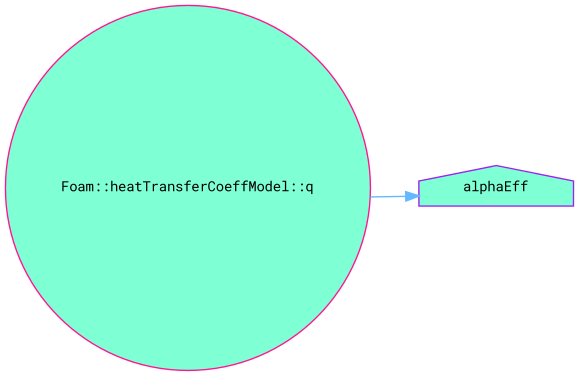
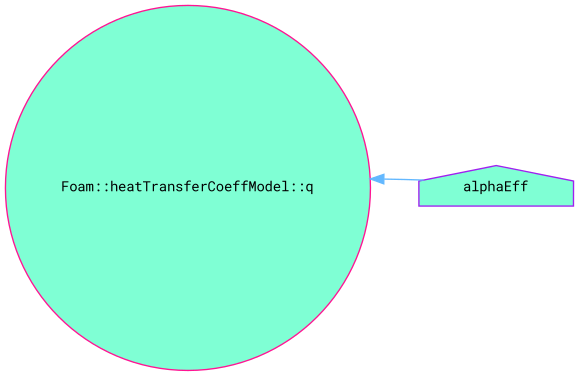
  digraph {
    rankdir=RL
    fontname="Roboto Mono"
    node [fillcolor=aquamarine fontname="Roboto Mono" fontsize=10 style=filled]
    n1 [color=purple fontcolor=black height=0.2 label=alphaEff shape=house width=0.4]
    n2 [color=deeppink height=0.2 label="Foam::heatTransferCoeffModel::q" shape=circle width=0.4]
-   n1 -> n2 [color=steelblue1 dir=back fontname="Roboto Mono" fontsize=10 labelfontname=Helvetica labelfontsize=10 style=solid]
+   n2 -> n1 [color=steelblue1 dir=back fontname="Roboto Mono" fontsize=10 labelfontname=Helvetica labelfontsize=10 style=solid]
  }
